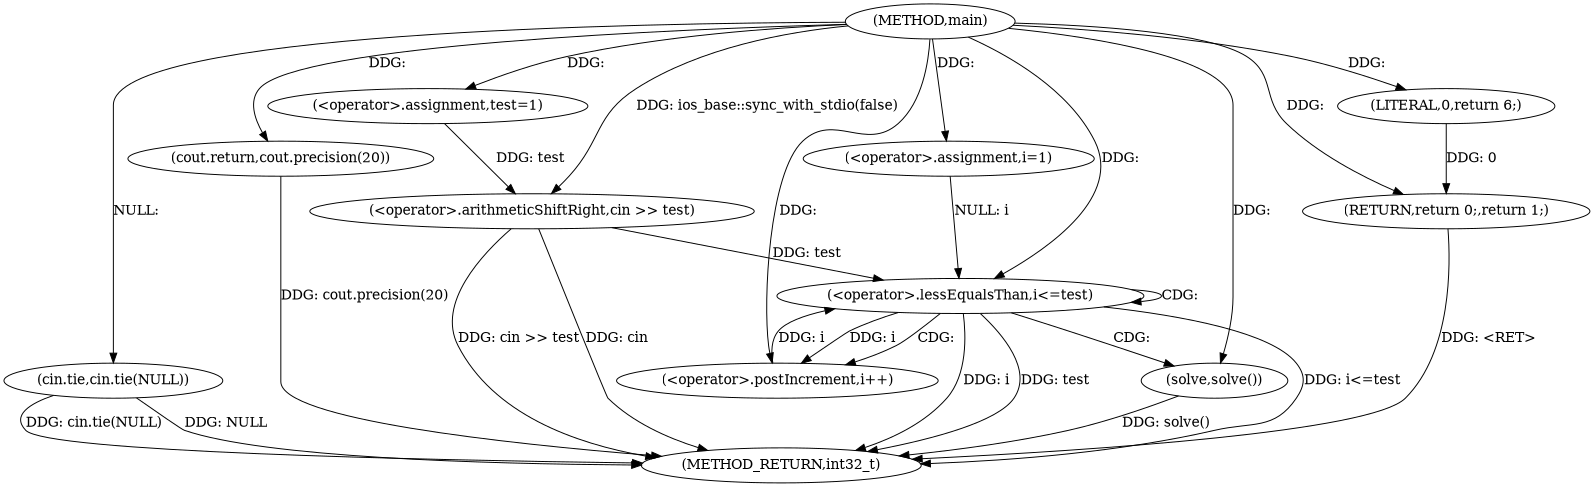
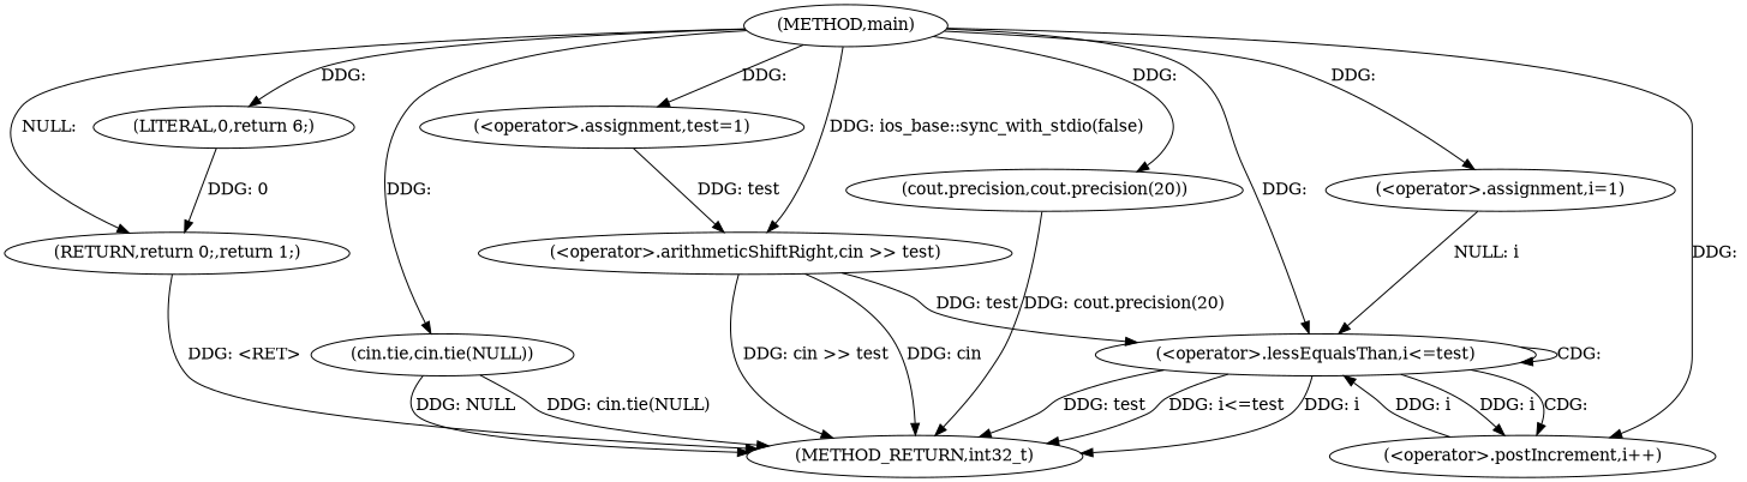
  digraph {
    n1 [label="(METHOD,main)"]
    n2 [label="(cin.tie,cin.tie(NULL))"]
-   n3 [label="(cout.return,cout.precision(20))"]
+   n3 [label="(cout.precision,cout.precision(20))"]
    n4 [label="(<operator>.assignment,test=1)"]
    n5 [label="(<operator>.arithmeticShiftRight,cin >> test)"]
    n6 [label="(RETURN,return 0;,return 1;)"]
    n7 [label="(<operator>.assignment,i=1)"]
    n8 [label="(<operator>.lessEqualsThan,i<=test)"]
    n9 [label="(<operator>.postIncrement,i++)"]
    n10 [label="(LITERAL,0,return 6;)"]
-   n11 [label="(solve,solve())"]
    n12 [label="(METHOD_RETURN,int32_t)"]
-   n1 -> n2 [label="NULL: "]
+   n1 -> n2 [label="DDG: "]
    n1 -> n3 [label="DDG: "]
    n1 -> n4 [label="DDG: "]
    n1 -> n5 [label="DDG: ios_base::sync_with_stdio(false)"]
-   n1 -> n6 [label="DDG: "]
+   n1 -> n6 [label="NULL: "]
    n1 -> n7 [label="DDG: "]
    n1 -> n8 [label="DDG: "]
    n1 -> n9 [label="DDG: "]
    n1 -> n10 [label="DDG: "]
-   n1 -> n11 [label="DDG: "]
    n2 -> n12 [label="DDG: cin.tie(NULL)"]
    n2 -> n12 [label="DDG: NULL"]
    n3 -> n12 [label="DDG: cout.precision(20)"]
    n4 -> n5 [label="DDG: test"]
    n5 -> n8 [label="DDG: test"]
    n5 -> n12 [label="DDG: cin >> test"]
    n5 -> n12 [label="DDG: cin"]
    n6 -> n12 [label="DDG: <RET>"]
    n7 -> n8 [label="NULL: i"]
    n8 -> n8 [label="CDG: "]
    n8 -> n9 [label="DDG: i"]
    n8 -> n9 [label="CDG: "]
-   n8 -> n11 [label="CDG: "]
    n8 -> n12 [label="DDG: i"]
    n8 -> n12 [label="DDG: test"]
    n8 -> n12 [label="DDG: i<=test"]
    n9 -> n8 [label="DDG: i"]
    n10 -> n6 [label="DDG: 0"]
-   n11 -> n12 [label="DDG: solve()"]
  }
